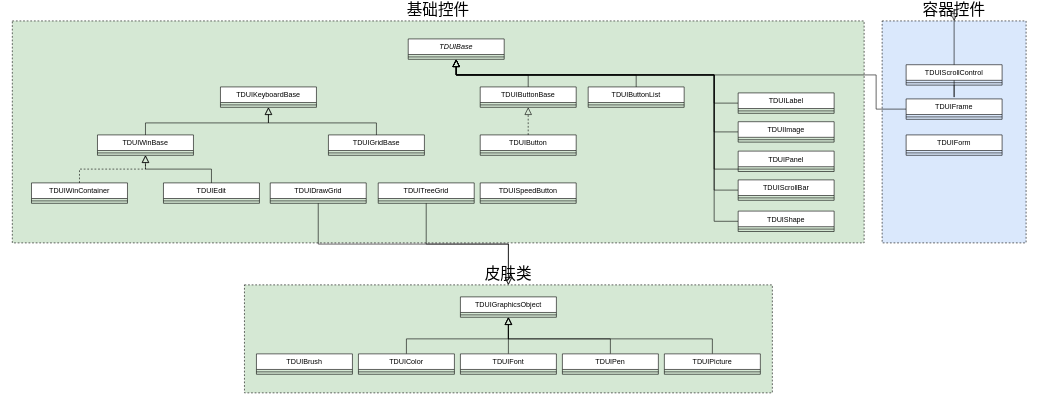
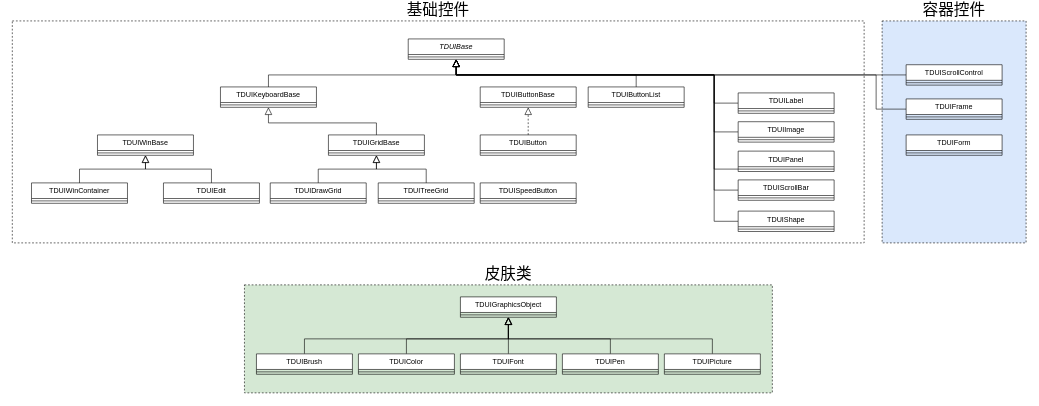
  <mxCell id="0" />
  <mxCell id="1" parent="0" />
- <mxCell id="2" value="基础控件" style="rounded=0;whiteSpace=wrap;html=1;labelPosition=center;verticalLabelPosition=top;align=center;verticalAlign=bottom;fontSize=26;fontStyle=0;dashed=1;fillColor=#d5e8d4;" parent="1" vertex="1"><mxGeometry x="20" y="20" width="1420" height="370" as="geometry" /></mxCell>
+ <mxCell id="2" value="基础控件" style="rounded=0;whiteSpace=wrap;html=1;labelPosition=center;verticalLabelPosition=top;align=center;verticalAlign=bottom;fontSize=26;fontStyle=0;dashed=1;" parent="1" vertex="1"><mxGeometry x="20" y="20" width="1420" height="370" as="geometry" /></mxCell>
  <mxCell id="3" value="TDUIBase" style="swimlane;fontStyle=2;align=center;verticalAlign=top;childLayout=stackLayout;horizontal=1;startSize=26;horizontalStack=0;resizeParent=1;resizeLast=0;collapsible=1;marginBottom=0;rounded=0;shadow=0;strokeWidth=1;" parent="1" vertex="1"><mxGeometry x="680" y="50" width="160" height="34" as="geometry"><mxRectangle x="220" y="120" width="160" height="26" as="alternateBounds" /></mxGeometry></mxCell>
  <mxCell id="4" value="" style="line;html=1;strokeWidth=1;align=left;verticalAlign=middle;spacingTop=-1;spacingLeft=3;spacingRight=3;rotatable=0;labelPosition=right;points=[];portConstraint=eastwest;" parent="3" vertex="1"><mxGeometry y="26" width="160" height="8" as="geometry" /></mxCell>
+ <mxCell id="5" style="edgeStyle=orthogonalEdgeStyle;rounded=0;orthogonalLoop=1;jettySize=auto;html=1;endArrow=block;endFill=0;endSize=10;" parent="1" source="6" target="3" edge="1"><mxGeometry relative="1" as="geometry"><Array as="points"><mxPoint x="447" y="110" /><mxPoint x="760" y="110" /></Array></mxGeometry></mxCell>
  <mxCell id="6" value="TDUIKeyboardBase" style="swimlane;fontStyle=0;align=center;verticalAlign=top;childLayout=stackLayout;horizontal=1;startSize=26;horizontalStack=0;resizeParent=1;resizeLast=0;collapsible=1;marginBottom=0;rounded=0;shadow=0;strokeWidth=1;" parent="1" vertex="1"><mxGeometry x="367" y="130" width="160" height="34" as="geometry"><mxRectangle x="130" y="380" width="160" height="26" as="alternateBounds" /></mxGeometry></mxCell>
  <mxCell id="7" value="" style="line;html=1;strokeWidth=1;align=left;verticalAlign=middle;spacingTop=-1;spacingLeft=3;spacingRight=3;rotatable=0;labelPosition=right;points=[];portConstraint=eastwest;" parent="6" vertex="1"><mxGeometry y="26" width="160" height="8" as="geometry" /></mxCell>
  <mxCell id="8" value="TDUIWinBase" style="swimlane;fontStyle=0;align=center;verticalAlign=top;childLayout=stackLayout;horizontal=1;startSize=26;horizontalStack=0;resizeParent=1;resizeLast=0;collapsible=1;marginBottom=0;rounded=0;shadow=0;strokeWidth=1;" parent="1" vertex="1"><mxGeometry x="162" y="210" width="160" height="34" as="geometry"><mxRectangle x="340" y="380" width="170" height="26" as="alternateBounds" /></mxGeometry></mxCell>
  <mxCell id="9" value="" style="line;html=1;strokeWidth=1;align=left;verticalAlign=middle;spacingTop=-1;spacingLeft=3;spacingRight=3;rotatable=0;labelPosition=right;points=[];portConstraint=eastwest;" parent="8" vertex="1"><mxGeometry y="26" width="160" height="8" as="geometry" /></mxCell>
- <mxCell id="10" value="" style="endArrow=block;endSize=10;endFill=0;shadow=0;strokeWidth=1;rounded=0;edgeStyle=elbowEdgeStyle;elbow=vertical;" parent="1" source="8" target="6" edge="1"><mxGeometry width="160" relative="1" as="geometry"><mxPoint x="670" y="303" as="sourcePoint" /><mxPoint x="770" y="201" as="targetPoint" /><Array as="points"><mxPoint x="350" y="190" /></Array></mxGeometry></mxCell>
- <mxCell id="11" style="edgeStyle=orthogonalEdgeStyle;rounded=0;orthogonalLoop=1;jettySize=auto;html=1;fontSize=12;endArrow=block;endFill=0;endSize=10;dashed=1;" parent="1" source="12" target="8" edge="1"><mxGeometry relative="1" as="geometry" /></mxCell>
+ <mxCell id="11" style="edgeStyle=orthogonalEdgeStyle;rounded=0;orthogonalLoop=1;jettySize=auto;html=1;fontSize=12;endArrow=block;endFill=0;endSize=10;" parent="1" source="12" target="8" edge="1"><mxGeometry relative="1" as="geometry" /></mxCell>
  <mxCell id="12" value="TDUIWinContainer" style="swimlane;fontStyle=0;align=center;verticalAlign=top;childLayout=stackLayout;horizontal=1;startSize=26;horizontalStack=0;resizeParent=1;resizeParentMax=0;resizeLast=0;collapsible=1;marginBottom=0;fontSize=12;" parent="1" vertex="1"><mxGeometry x="52" y="290" width="160" height="34" as="geometry" /></mxCell>
  <mxCell id="13" value="" style="line;strokeWidth=1;fillColor=none;align=left;verticalAlign=middle;spacingTop=-1;spacingLeft=3;spacingRight=3;rotatable=0;labelPosition=right;points=[];portConstraint=eastwest;" parent="12" vertex="1"><mxGeometry y="26" width="160" height="8" as="geometry" /></mxCell>
  <mxCell id="14" style="edgeStyle=orthogonalEdgeStyle;rounded=0;orthogonalLoop=1;jettySize=auto;html=1;endArrow=block;endFill=0;endSize=10;fontSize=12;" parent="1" source="15" target="8" edge="1"><mxGeometry relative="1" as="geometry" /></mxCell>
  <mxCell id="15" value="TDUIEdit" style="swimlane;fontStyle=0;align=center;verticalAlign=top;childLayout=stackLayout;horizontal=1;startSize=26;horizontalStack=0;resizeParent=1;resizeParentMax=0;resizeLast=0;collapsible=1;marginBottom=0;fontSize=12;" parent="1" vertex="1"><mxGeometry x="272" y="290" width="160" height="34" as="geometry" /></mxCell>
  <mxCell id="16" value="" style="line;strokeWidth=1;fillColor=none;align=left;verticalAlign=middle;spacingTop=-1;spacingLeft=3;spacingRight=3;rotatable=0;labelPosition=right;points=[];portConstraint=eastwest;" parent="15" vertex="1"><mxGeometry y="26" width="160" height="8" as="geometry" /></mxCell>
- <mxCell id="17" style="edgeStyle=orthogonalEdgeStyle;rounded=0;orthogonalLoop=1;jettySize=auto;html=1;endArrow=block;endFill=0;endSize=10;fontSize=12;" parent="1" source="18" target="3" edge="1"><mxGeometry relative="1" as="geometry"><Array as="points"><mxPoint x="880" y="110" /><mxPoint x="760" y="110" /></Array></mxGeometry></mxCell>
  <mxCell id="18" value="TDUIButtonBase" style="swimlane;fontStyle=0;align=center;verticalAlign=top;childLayout=stackLayout;horizontal=1;startSize=26;horizontalStack=0;resizeParent=1;resizeParentMax=0;resizeLast=0;collapsible=1;marginBottom=0;fontSize=12;" parent="1" vertex="1"><mxGeometry x="800" y="130" width="160" height="34" as="geometry" /></mxCell>
  <mxCell id="19" value="" style="line;strokeWidth=1;fillColor=none;align=left;verticalAlign=middle;spacingTop=-1;spacingLeft=3;spacingRight=3;rotatable=0;labelPosition=right;points=[];portConstraint=eastwest;" parent="18" vertex="1"><mxGeometry y="26" width="160" height="8" as="geometry" /></mxCell>
  <mxCell id="20" style="edgeStyle=orthogonalEdgeStyle;rounded=0;orthogonalLoop=1;jettySize=auto;html=1;endArrow=block;endFill=0;endSize=10;fontSize=12;dashed=1;" parent="1" source="21" target="18" edge="1"><mxGeometry relative="1" as="geometry" /></mxCell>
  <mxCell id="21" value="TDUIButton" style="swimlane;fontStyle=0;align=center;verticalAlign=top;childLayout=stackLayout;horizontal=1;startSize=26;horizontalStack=0;resizeParent=1;resizeParentMax=0;resizeLast=0;collapsible=1;marginBottom=0;fontSize=12;" parent="1" vertex="1"><mxGeometry x="800" y="210" width="160" height="34" as="geometry" /></mxCell>
  <mxCell id="22" value="" style="line;strokeWidth=1;fillColor=none;align=left;verticalAlign=middle;spacingTop=-1;spacingLeft=3;spacingRight=3;rotatable=0;labelPosition=right;points=[];portConstraint=eastwest;" parent="21" vertex="1"><mxGeometry y="26" width="160" height="8" as="geometry" /></mxCell>
  <mxCell id="23" value="TDUISpeedButton" style="swimlane;fontStyle=0;align=center;verticalAlign=top;childLayout=stackLayout;horizontal=1;startSize=26;horizontalStack=0;resizeParent=1;resizeParentMax=0;resizeLast=0;collapsible=1;marginBottom=0;fontSize=12;" parent="1" vertex="1"><mxGeometry x="800" y="290" width="160" height="34" as="geometry" /></mxCell>
  <mxCell id="24" value="" style="line;strokeWidth=1;fillColor=none;align=left;verticalAlign=middle;spacingTop=-1;spacingLeft=3;spacingRight=3;rotatable=0;labelPosition=right;points=[];portConstraint=eastwest;" parent="23" vertex="1"><mxGeometry y="26" width="160" height="8" as="geometry" /></mxCell>
  <mxCell id="25" style="edgeStyle=orthogonalEdgeStyle;rounded=0;orthogonalLoop=1;jettySize=auto;html=1;endArrow=block;endFill=0;endSize=10;fontSize=12;" parent="1" source="26" target="3" edge="1"><mxGeometry relative="1" as="geometry"><Array as="points"><mxPoint x="1060" y="110" /><mxPoint x="760" y="110" /></Array></mxGeometry></mxCell>
  <mxCell id="26" value="TDUIButtonList" style="swimlane;fontStyle=0;align=center;verticalAlign=top;childLayout=stackLayout;horizontal=1;startSize=26;horizontalStack=0;resizeParent=1;resizeParentMax=0;resizeLast=0;collapsible=1;marginBottom=0;fontSize=12;" parent="1" vertex="1"><mxGeometry x="980" y="130" width="160" height="34" as="geometry" /></mxCell>
  <mxCell id="27" value="" style="line;strokeWidth=1;fillColor=none;align=left;verticalAlign=middle;spacingTop=-1;spacingLeft=3;spacingRight=3;rotatable=0;labelPosition=right;points=[];portConstraint=eastwest;" parent="26" vertex="1"><mxGeometry y="26" width="160" height="8" as="geometry" /></mxCell>
  <mxCell id="28" style="edgeStyle=orthogonalEdgeStyle;rounded=0;orthogonalLoop=1;jettySize=auto;html=1;endSize=10;endArrow=block;endFill=0;" parent="1" source="29" target="6" edge="1"><mxGeometry relative="1" as="geometry"><Array as="points"><mxPoint x="627" y="190" /><mxPoint x="447" y="190" /></Array></mxGeometry></mxCell>
  <mxCell id="29" value="TDUIGridBase" style="swimlane;fontStyle=0;align=center;verticalAlign=top;childLayout=stackLayout;horizontal=1;startSize=26;horizontalStack=0;resizeParent=1;resizeParentMax=0;resizeLast=0;collapsible=1;marginBottom=0;" parent="1" vertex="1"><mxGeometry x="547" y="210" width="160" height="34" as="geometry" /></mxCell>
  <mxCell id="30" value="" style="line;strokeWidth=1;fillColor=none;align=left;verticalAlign=middle;spacingTop=-1;spacingLeft=3;spacingRight=3;rotatable=0;labelPosition=right;points=[];portConstraint=eastwest;" parent="29" vertex="1"><mxGeometry y="26" width="160" height="8" as="geometry" /></mxCell>
- <mxCell id="31" style="edgeStyle=orthogonalEdgeStyle;rounded=0;orthogonalLoop=1;jettySize=auto;html=1;endArrow=block;endFill=0;endSize=10;" parent="1" source="32" target="61" edge="1"><mxGeometry relative="1" as="geometry" /></mxCell>
+ <mxCell id="31" style="edgeStyle=orthogonalEdgeStyle;rounded=0;orthogonalLoop=1;jettySize=auto;html=1;endArrow=block;endFill=0;endSize=10;" parent="1" source="32" target="29" edge="1"><mxGeometry relative="1" as="geometry" /></mxCell>
  <mxCell id="32" value="TDUIDrawGrid" style="swimlane;fontStyle=0;align=center;verticalAlign=top;childLayout=stackLayout;horizontal=1;startSize=26;horizontalStack=0;resizeParent=1;resizeParentMax=0;resizeLast=0;collapsible=1;marginBottom=0;" parent="1" vertex="1"><mxGeometry x="450" y="290" width="160" height="34" as="geometry" /></mxCell>
  <mxCell id="33" value="" style="line;strokeWidth=1;fillColor=none;align=left;verticalAlign=middle;spacingTop=-1;spacingLeft=3;spacingRight=3;rotatable=0;labelPosition=right;points=[];portConstraint=eastwest;" parent="32" vertex="1"><mxGeometry y="26" width="160" height="8" as="geometry" /></mxCell>
- <mxCell id="34" style="edgeStyle=orthogonalEdgeStyle;rounded=0;orthogonalLoop=1;jettySize=auto;html=1;endArrow=block;endFill=0;endSize=10;" parent="1" source="35" target="61" edge="1"><mxGeometry relative="1" as="geometry" /></mxCell>
+ <mxCell id="34" style="edgeStyle=orthogonalEdgeStyle;rounded=0;orthogonalLoop=1;jettySize=auto;html=1;endArrow=block;endFill=0;endSize=10;" parent="1" source="35" target="29" edge="1"><mxGeometry relative="1" as="geometry" /></mxCell>
  <mxCell id="35" value="TDUITreeGrid" style="swimlane;fontStyle=0;align=center;verticalAlign=top;childLayout=stackLayout;horizontal=1;startSize=26;horizontalStack=0;resizeParent=1;resizeParentMax=0;resizeLast=0;collapsible=1;marginBottom=0;" parent="1" vertex="1"><mxGeometry x="630" y="290" width="160" height="34" as="geometry" /></mxCell>
  <mxCell id="36" value="" style="line;strokeWidth=1;fillColor=none;align=left;verticalAlign=middle;spacingTop=-1;spacingLeft=3;spacingRight=3;rotatable=0;labelPosition=right;points=[];portConstraint=eastwest;" parent="35" vertex="1"><mxGeometry y="26" width="160" height="8" as="geometry" /></mxCell>
  <mxCell id="37" style="edgeStyle=orthogonalEdgeStyle;rounded=0;orthogonalLoop=1;jettySize=auto;html=1;endArrow=block;endFill=0;endSize=10;" parent="1" source="38" target="3" edge="1"><mxGeometry relative="1" as="geometry"><Array as="points"><mxPoint x="1190" y="205" /><mxPoint x="1190" y="110" /><mxPoint x="760" y="110" /></Array></mxGeometry></mxCell>
  <mxCell id="38" value="TDUIImage" style="swimlane;fontStyle=0;align=center;verticalAlign=top;childLayout=stackLayout;horizontal=1;startSize=26;horizontalStack=0;resizeParent=1;resizeParentMax=0;resizeLast=0;collapsible=1;marginBottom=0;" parent="1" vertex="1"><mxGeometry x="1230" y="188" width="160" height="34" as="geometry" /></mxCell>
  <mxCell id="39" value="" style="line;strokeWidth=1;fillColor=none;align=left;verticalAlign=middle;spacingTop=-1;spacingLeft=3;spacingRight=3;rotatable=0;labelPosition=right;points=[];portConstraint=eastwest;" parent="38" vertex="1"><mxGeometry y="26" width="160" height="8" as="geometry" /></mxCell>
  <mxCell id="40" style="edgeStyle=orthogonalEdgeStyle;rounded=0;orthogonalLoop=1;jettySize=auto;html=1;endArrow=block;endFill=0;endSize=10;" parent="1" source="41" target="3" edge="1"><mxGeometry relative="1" as="geometry"><Array as="points"><mxPoint x="1190" y="157" /><mxPoint x="1190" y="110" /><mxPoint x="760" y="110" /></Array></mxGeometry></mxCell>
  <mxCell id="41" value="TDUILabel" style="swimlane;fontStyle=0;align=center;verticalAlign=top;childLayout=stackLayout;horizontal=1;startSize=26;horizontalStack=0;resizeParent=1;resizeParentMax=0;resizeLast=0;collapsible=1;marginBottom=0;" parent="1" vertex="1"><mxGeometry x="1230" y="140" width="160" height="34" as="geometry" /></mxCell>
  <mxCell id="42" value="" style="line;strokeWidth=1;fillColor=none;align=left;verticalAlign=middle;spacingTop=-1;spacingLeft=3;spacingRight=3;rotatable=0;labelPosition=right;points=[];portConstraint=eastwest;" parent="41" vertex="1"><mxGeometry y="26" width="160" height="8" as="geometry" /></mxCell>
  <mxCell id="43" value="TDUIPanel" style="swimlane;fontStyle=0;align=center;verticalAlign=top;childLayout=stackLayout;horizontal=1;startSize=26;horizontalStack=0;resizeParent=1;resizeParentMax=0;resizeLast=0;collapsible=1;marginBottom=0;" parent="1" vertex="1"><mxGeometry x="1230" y="237" width="160" height="34" as="geometry" /></mxCell>
  <mxCell id="44" value="" style="line;strokeWidth=1;fillColor=none;align=left;verticalAlign=middle;spacingTop=-1;spacingLeft=3;spacingRight=3;rotatable=0;labelPosition=right;points=[];portConstraint=eastwest;" parent="43" vertex="1"><mxGeometry y="26" width="160" height="8" as="geometry" /></mxCell>
  <mxCell id="45" style="edgeStyle=orthogonalEdgeStyle;rounded=0;orthogonalLoop=1;jettySize=auto;html=1;endArrow=block;endFill=0;endSize=10;" parent="1" source="46" target="3" edge="1"><mxGeometry relative="1" as="geometry"><Array as="points"><mxPoint x="1190" y="302" /><mxPoint x="1190" y="110" /><mxPoint x="760" y="110" /></Array></mxGeometry></mxCell>
  <mxCell id="46" value="TDUIScrollBar" style="swimlane;fontStyle=0;align=center;verticalAlign=top;childLayout=stackLayout;horizontal=1;startSize=26;horizontalStack=0;resizeParent=1;resizeParentMax=0;resizeLast=0;collapsible=1;marginBottom=0;" parent="1" vertex="1"><mxGeometry x="1230" y="285" width="160" height="34" as="geometry" /></mxCell>
  <mxCell id="47" value="" style="line;strokeWidth=1;fillColor=none;align=left;verticalAlign=middle;spacingTop=-1;spacingLeft=3;spacingRight=3;rotatable=0;labelPosition=right;points=[];portConstraint=eastwest;" parent="46" vertex="1"><mxGeometry y="26" width="160" height="8" as="geometry" /></mxCell>
  <mxCell id="48" style="edgeStyle=orthogonalEdgeStyle;rounded=0;orthogonalLoop=1;jettySize=auto;html=1;endArrow=block;endFill=0;endSize=10;" parent="1" source="49" target="3" edge="1"><mxGeometry relative="1" as="geometry"><Array as="points"><mxPoint x="1190" y="354" /><mxPoint x="1190" y="110" /><mxPoint x="760" y="110" /></Array></mxGeometry></mxCell>
  <mxCell id="49" value="TDUIShape" style="swimlane;fontStyle=0;align=center;verticalAlign=top;childLayout=stackLayout;horizontal=1;startSize=26;horizontalStack=0;resizeParent=1;resizeParentMax=0;resizeLast=0;collapsible=1;marginBottom=0;" parent="1" vertex="1"><mxGeometry x="1230" y="337" width="160" height="34" as="geometry" /></mxCell>
  <mxCell id="50" value="" style="line;strokeWidth=1;fillColor=none;align=left;verticalAlign=middle;spacingTop=-1;spacingLeft=3;spacingRight=3;rotatable=0;labelPosition=right;points=[];portConstraint=eastwest;" parent="49" vertex="1"><mxGeometry y="26" width="160" height="8" as="geometry" /></mxCell>
  <mxCell id="51" style="edgeStyle=orthogonalEdgeStyle;rounded=0;orthogonalLoop=1;jettySize=auto;html=1;endArrow=block;endFill=0;endSize=10;" parent="1" source="44" target="3" edge="1"><mxGeometry relative="1" as="geometry"><Array as="points"><mxPoint x="1190" y="267" /><mxPoint x="1190" y="110" /><mxPoint x="760" y="110" /></Array></mxGeometry></mxCell>
  <mxCell id="52" value="容器控件" style="rounded=0;whiteSpace=wrap;html=1;labelPosition=center;verticalLabelPosition=top;align=center;verticalAlign=bottom;fontSize=26;dashed=1;fillColor=#dae8fc;" parent="1" vertex="1"><mxGeometry x="1470" y="20" width="240" height="370" as="geometry" /></mxCell>
- <mxCell id="53" style="edgeStyle=orthogonalEdgeStyle;rounded=0;orthogonalLoop=1;jettySize=auto;html=1;endArrow=block;endFill=0;endSize=10;fontSize=12;" parent="1" source="54" target="52" edge="1"><mxGeometry relative="1" as="geometry" /></mxCell>
+ <mxCell id="53" style="edgeStyle=orthogonalEdgeStyle;rounded=0;orthogonalLoop=1;jettySize=auto;html=1;endArrow=block;endFill=0;endSize=10;fontSize=12;" parent="1" source="54" target="3" edge="1"><mxGeometry relative="1" as="geometry" /></mxCell>
  <mxCell id="54" value="TDUIScrollControl" style="swimlane;fontStyle=0;align=center;verticalAlign=top;childLayout=stackLayout;horizontal=1;startSize=26;horizontalStack=0;resizeParent=1;resizeParentMax=0;resizeLast=0;collapsible=1;marginBottom=0;fontSize=12;" parent="1" vertex="1"><mxGeometry x="1510" y="93" width="160" height="34" as="geometry" /></mxCell>
  <mxCell id="55" value="" style="line;strokeWidth=1;fillColor=none;align=left;verticalAlign=middle;spacingTop=-1;spacingLeft=3;spacingRight=3;rotatable=0;labelPosition=right;points=[];portConstraint=eastwest;" parent="54" vertex="1"><mxGeometry y="26" width="160" height="8" as="geometry" /></mxCell>
  <mxCell id="56" value="TDUIForm" style="swimlane;fontStyle=0;align=center;verticalAlign=top;childLayout=stackLayout;horizontal=1;startSize=26;horizontalStack=0;resizeParent=1;resizeParentMax=0;resizeLast=0;collapsible=1;marginBottom=0;fontSize=12;" parent="1" vertex="1"><mxGeometry x="1510" y="210" width="160" height="34" as="geometry" /></mxCell>
  <mxCell id="57" value="" style="line;strokeWidth=1;fillColor=none;align=left;verticalAlign=middle;spacingTop=-1;spacingLeft=3;spacingRight=3;rotatable=0;labelPosition=right;points=[];portConstraint=eastwest;" parent="56" vertex="1"><mxGeometry y="26" width="160" height="8" as="geometry" /></mxCell>
  <mxCell id="58" style="edgeStyle=orthogonalEdgeStyle;rounded=0;orthogonalLoop=1;jettySize=auto;html=1;endArrow=block;endFill=0;endSize=10;fontSize=12;" parent="1" source="59" target="3" edge="1"><mxGeometry relative="1" as="geometry"><Array as="points"><mxPoint x="1460" y="167" /><mxPoint x="1460" y="110" /><mxPoint x="760" y="110" /></Array></mxGeometry></mxCell>
  <mxCell id="59" value="TDUIFrame" style="swimlane;fontStyle=0;align=center;verticalAlign=top;childLayout=stackLayout;horizontal=1;startSize=26;horizontalStack=0;resizeParent=1;resizeParentMax=0;resizeLast=0;collapsible=1;marginBottom=0;fontSize=12;" parent="1" vertex="1"><mxGeometry x="1510" y="150" width="160" height="34" as="geometry" /></mxCell>
  <mxCell id="60" value="" style="line;strokeWidth=1;fillColor=none;align=left;verticalAlign=middle;spacingTop=-1;spacingLeft=3;spacingRight=3;rotatable=0;labelPosition=right;points=[];portConstraint=eastwest;" parent="59" vertex="1"><mxGeometry y="26" width="160" height="8" as="geometry" /></mxCell>
  <mxCell id="61" value="皮肤类" style="rounded=0;whiteSpace=wrap;html=1;fontSize=26;labelPosition=center;verticalLabelPosition=top;align=center;verticalAlign=bottom;dashed=1;fillColor=#d5e8d4;" parent="1" vertex="1"><mxGeometry x="407" y="460" width="880" height="180" as="geometry" /></mxCell>
  <mxCell id="62" value="TDUIGraphicsObject" style="swimlane;fontStyle=0;align=center;verticalAlign=top;childLayout=stackLayout;horizontal=1;startSize=26;horizontalStack=0;resizeParent=1;resizeParentMax=0;resizeLast=0;collapsible=1;marginBottom=0;fontSize=12;" parent="1" vertex="1"><mxGeometry x="767" y="480" width="160" height="34" as="geometry" /></mxCell>
  <mxCell id="63" value="" style="line;strokeWidth=1;fillColor=none;align=left;verticalAlign=middle;spacingTop=-1;spacingLeft=3;spacingRight=3;rotatable=0;labelPosition=right;points=[];portConstraint=eastwest;" parent="62" vertex="1"><mxGeometry y="26" width="160" height="8" as="geometry" /></mxCell>
  <mxCell id="64" style="edgeStyle=orthogonalEdgeStyle;rounded=0;orthogonalLoop=1;jettySize=auto;html=1;endArrow=block;endFill=0;endSize=10;fontSize=12;" parent="1" source="65" target="62" edge="1"><mxGeometry relative="1" as="geometry"><Array as="points"><mxPoint x="1017" y="550" /><mxPoint x="847" y="550" /></Array></mxGeometry></mxCell>
  <mxCell id="65" value="TDUIPen" style="swimlane;fontStyle=0;align=center;verticalAlign=top;childLayout=stackLayout;horizontal=1;startSize=26;horizontalStack=0;resizeParent=1;resizeParentMax=0;resizeLast=0;collapsible=1;marginBottom=0;fontSize=12;" parent="1" vertex="1"><mxGeometry x="937" y="575" width="160" height="34" as="geometry" /></mxCell>
  <mxCell id="66" value="" style="line;strokeWidth=1;fillColor=none;align=left;verticalAlign=middle;spacingTop=-1;spacingLeft=3;spacingRight=3;rotatable=0;labelPosition=right;points=[];portConstraint=eastwest;" parent="65" vertex="1"><mxGeometry y="26" width="160" height="8" as="geometry" /></mxCell>
  <mxCell id="67" style="edgeStyle=orthogonalEdgeStyle;rounded=0;orthogonalLoop=1;jettySize=auto;html=1;endArrow=block;endFill=0;endSize=10;fontSize=12;" parent="1" source="68" target="62" edge="1"><mxGeometry relative="1" as="geometry"><Array as="points"><mxPoint x="1187" y="550" /><mxPoint x="847" y="550" /></Array></mxGeometry></mxCell>
  <mxCell id="68" value="TDUIPicture" style="swimlane;fontStyle=0;align=center;verticalAlign=top;childLayout=stackLayout;horizontal=1;startSize=26;horizontalStack=0;resizeParent=1;resizeParentMax=0;resizeLast=0;collapsible=1;marginBottom=0;fontSize=12;" parent="1" vertex="1"><mxGeometry x="1107" y="575" width="160" height="34" as="geometry" /></mxCell>
  <mxCell id="69" value="" style="line;strokeWidth=1;fillColor=none;align=left;verticalAlign=middle;spacingTop=-1;spacingLeft=3;spacingRight=3;rotatable=0;labelPosition=right;points=[];portConstraint=eastwest;" parent="68" vertex="1"><mxGeometry y="26" width="160" height="8" as="geometry" /></mxCell>
  <mxCell id="70" style="edgeStyle=orthogonalEdgeStyle;rounded=0;orthogonalLoop=1;jettySize=auto;html=1;endArrow=block;endFill=0;endSize=10;fontSize=12;" parent="1" source="71" target="62" edge="1"><mxGeometry relative="1" as="geometry" /></mxCell>
  <mxCell id="71" value="TDUIFont" style="swimlane;fontStyle=0;align=center;verticalAlign=top;childLayout=stackLayout;horizontal=1;startSize=26;horizontalStack=0;resizeParent=1;resizeParentMax=0;resizeLast=0;collapsible=1;marginBottom=0;fontSize=12;" parent="1" vertex="1"><mxGeometry x="767" y="575" width="160" height="34" as="geometry" /></mxCell>
  <mxCell id="72" value="" style="line;strokeWidth=1;fillColor=none;align=left;verticalAlign=middle;spacingTop=-1;spacingLeft=3;spacingRight=3;rotatable=0;labelPosition=right;points=[];portConstraint=eastwest;" parent="71" vertex="1"><mxGeometry y="26" width="160" height="8" as="geometry" /></mxCell>
  <mxCell id="73" style="edgeStyle=orthogonalEdgeStyle;rounded=0;orthogonalLoop=1;jettySize=auto;html=1;endArrow=block;endFill=0;endSize=10;fontSize=12;" parent="1" source="74" target="62" edge="1"><mxGeometry relative="1" as="geometry"><Array as="points"><mxPoint x="677" y="550" /><mxPoint x="847" y="550" /></Array></mxGeometry></mxCell>
  <mxCell id="74" value="TDUIColor" style="swimlane;fontStyle=0;align=center;verticalAlign=top;childLayout=stackLayout;horizontal=1;startSize=26;horizontalStack=0;resizeParent=1;resizeParentMax=0;resizeLast=0;collapsible=1;marginBottom=0;fontSize=12;" parent="1" vertex="1"><mxGeometry x="597" y="575" width="160" height="34" as="geometry" /></mxCell>
  <mxCell id="75" value="" style="line;strokeWidth=1;fillColor=none;align=left;verticalAlign=middle;spacingTop=-1;spacingLeft=3;spacingRight=3;rotatable=0;labelPosition=right;points=[];portConstraint=eastwest;" parent="74" vertex="1"><mxGeometry y="26" width="160" height="8" as="geometry" /></mxCell>
+ <mxCell id="76" style="edgeStyle=orthogonalEdgeStyle;rounded=0;orthogonalLoop=1;jettySize=auto;html=1;endArrow=block;endFill=0;endSize=10;fontSize=12;" parent="1" source="77" target="62" edge="1"><mxGeometry relative="1" as="geometry"><Array as="points"><mxPoint x="507" y="550" /><mxPoint x="847" y="550" /></Array></mxGeometry></mxCell>
  <mxCell id="77" value="TDUIBrush" style="swimlane;fontStyle=0;align=center;verticalAlign=top;childLayout=stackLayout;horizontal=1;startSize=26;horizontalStack=0;resizeParent=1;resizeParentMax=0;resizeLast=0;collapsible=1;marginBottom=0;fontSize=12;" parent="1" vertex="1"><mxGeometry x="427" y="575" width="160" height="34" as="geometry" /></mxCell>
  <mxCell id="78" value="" style="line;strokeWidth=1;fillColor=none;align=left;verticalAlign=middle;spacingTop=-1;spacingLeft=3;spacingRight=3;rotatable=0;labelPosition=right;points=[];portConstraint=eastwest;" parent="77" vertex="1"><mxGeometry y="26" width="160" height="8" as="geometry" /></mxCell>
